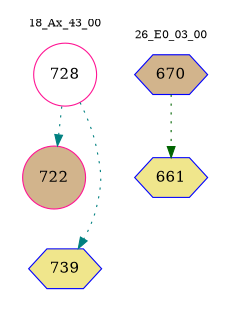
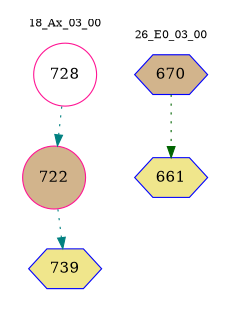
  digraph {
    node [color=blue fillcolor=tan shape=hexagon style=filled]
    edge [color=teal style=dotted]
    n1 [color=deeppink fillcolor=white label=728 shape=circle]
    n2 [color=deeppink label=722 shape=circle]
    n3 [fillcolor=khaki label=739]
    n4 [label=670]
    n5 [fillcolor=khaki label=661]
    subgraph cluster_1 {
      color=white
      fontsize=10
-     label="18_Ax_43_00"
+     label="18_Ax_03_00"
      n1
      n2
      n3
    }
    subgraph cluster_2 {
      color=white
      fontsize=10
      label="26_E0_03_00"
      n4
      n5
    }
    n1 -> n2
-   n1 -> n3
+   n2 -> n3
    n4 -> n5 [color=darkgreen]
  }
